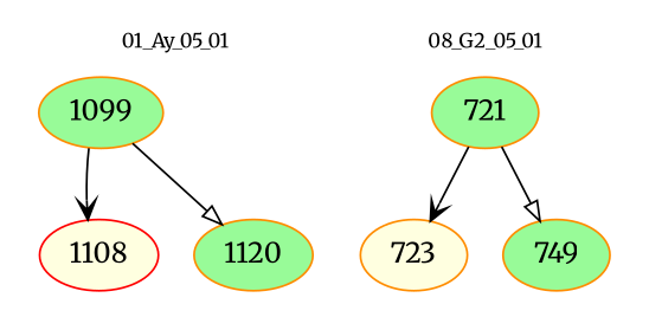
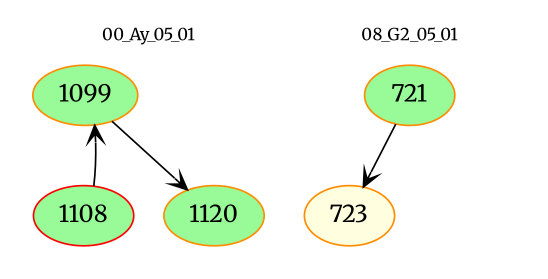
  digraph {
    fontname=Merriweather
    node [color=darkorange fillcolor=palegreen fontname=Merriweather style=filled]
    edge [arrowhead=vee color=black fontname=Merriweather]
    n1 [label=1099]
-   n2 [color=red fillcolor=lightyellow label=1108]
+   n2 [color=red label=1108]
    n3 [label=1120]
    n4 [label=721]
    n5 [fillcolor=lightyellow label=723]
-   n6 [label=749]
    subgraph cluster_1 {
      color=white
      fontsize=10
-     label="01_Ay_05_01"
+     label="00_Ay_05_01"
      n1
      n2
      n3
    }
    subgraph cluster_2 {
      color=white
      fontsize=10
      label="08_G2_05_01"
      n4
      n5
-     n6
    }
-   n1 -> n2
-   n1 -> n3 [arrowhead=onormal]
+   n2 -> n1
+   n1 -> n3
    n4 -> n5
-   n4 -> n6 [arrowhead=onormal]
  }
